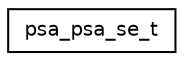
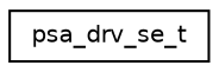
  digraph {
    rankdir=LR
-   n1 [color=black fillcolor=white fontname=Helvetica fontsize=10 height=0.2 label=psa_psa_se_t shape=record style=filled width=0.4]
+   n1 [color=black fillcolor=white fontname=Helvetica fontsize=10 height=0.2 label=psa_drv_se_t shape=record style=filled width=0.4]
  }
